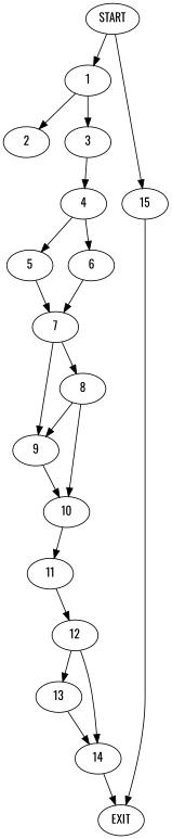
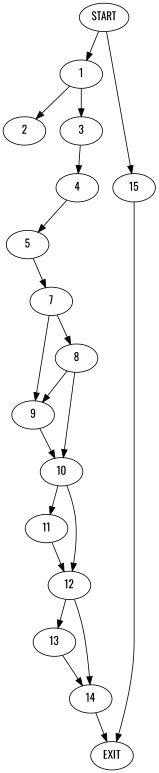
  digraph {
    fontname=Oswald
    node [fontname=Oswald]
    edge [fontname=Oswald]
    n1 [label=START]
    1
    15
    2
    3
    n6 [label=EXIT]
    4
    5
-   6
    7
    8
    9
    10
    11
    12
    13
    14
    n1 -> 1
    n1 -> 15
    1 -> 2
    1 -> 3
    15 -> n6
    3 -> 4
    4 -> 5
-   4 -> 6
    5 -> 7
-   6 -> 7
    7 -> 8
    7 -> 9
    8 -> 9
    8 -> 10
    9 -> 10
    10 -> 11
+   10 -> 12
    11 -> 12
    12 -> 13
    12 -> 14
    13 -> 14
    14 -> n6
  }
